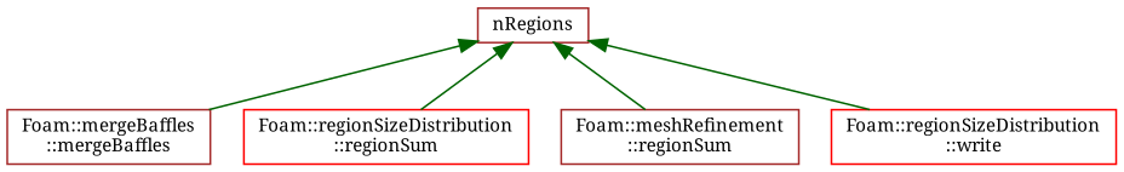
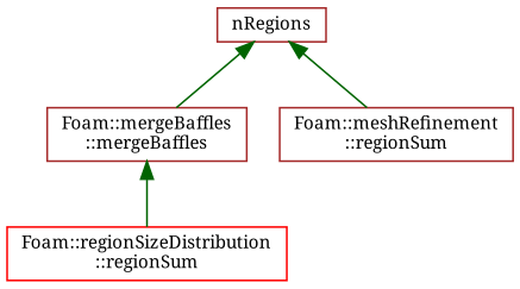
  digraph {
    fontname="Noto Serif"
    rankdir=TB
    node [color=brown fillcolor=white fontname="Noto Serif" fontsize=10 shape=record style=filled]
    edge [color=darkgreen dir=back fontname="Noto Serif" fontsize=10 labelfontname=FreeSans labelfontsize=10 style=solid]
    n1 [fontcolor=black height=0.2 label=nRegions width=0.4]
    n2 [height=0.2 label="Foam::mergeBaffles\l::mergeBaffles" width=0.4]
    n3 [color=red height=0.2 label="Foam::regionSizeDistribution\l::regionSum" width=0.4]
    n4 [height=0.2 label="Foam::meshRefinement\l::regionSum" width=0.4]
-   n5 [color=red height=0.2 label="Foam::regionSizeDistribution\l::write" width=0.4]
    n1 -> n2
-   n1 -> n3
+   n2 -> n3
    n1 -> n4
-   n1 -> n5
  }
